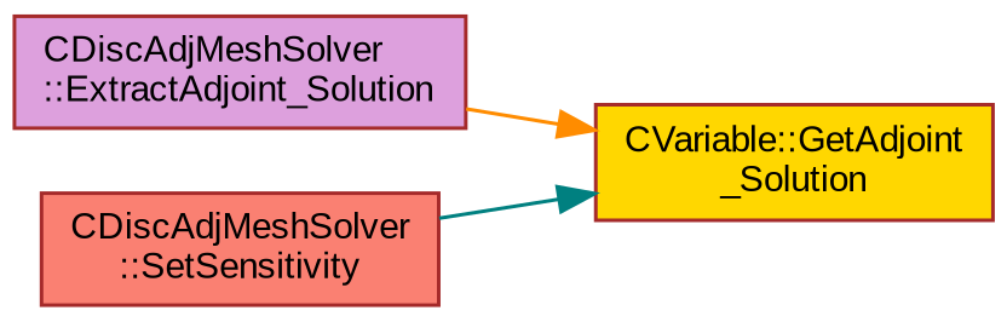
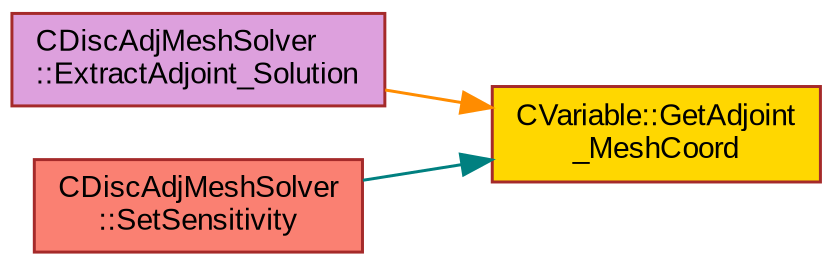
  digraph {
    fontname="Liberation Sans"
    rankdir=RL
    node [color=brown fontname="Liberation Sans" fontsize=10 shape=record style=filled]
    edge [dir=back fontname="Liberation Sans" fontsize=10 labelfontname=Helvetica labelfontsize=10 style=solid]
-   n1 [fillcolor=gold fontcolor=black height=0.2 label="CVariable::GetAdjoint\l_Solution" width=0.4]
+   n1 [fillcolor=gold fontcolor=black height=0.2 label="CVariable::GetAdjoint\l_MeshCoord" width=0.4]
    n2 [fillcolor=plum height=0.2 label="CDiscAdjMeshSolver\l::ExtractAdjoint_Solution" width=0.4]
    n3 [fillcolor=salmon height=0.2 label="CDiscAdjMeshSolver\l::SetSensitivity" width=0.4]
    n1 -> n2 [color=darkorange]
    n1 -> n3 [color=teal]
  }
